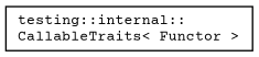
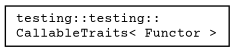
  digraph {
    rankdir=LR
    fontname="Courier Prime"
-   n1 [color=black fillcolor=white fontname="Courier Prime" fontsize=10 height=0.2 label="testing::internal::\lCallableTraits\< Functor \>" shape=record style=filled width=0.4]
+   n1 [color=black fillcolor=white fontname="Courier Prime" fontsize=10 height=0.2 label="testing::testing::\lCallableTraits\< Functor \>" shape=record style=filled width=0.4]
  }
